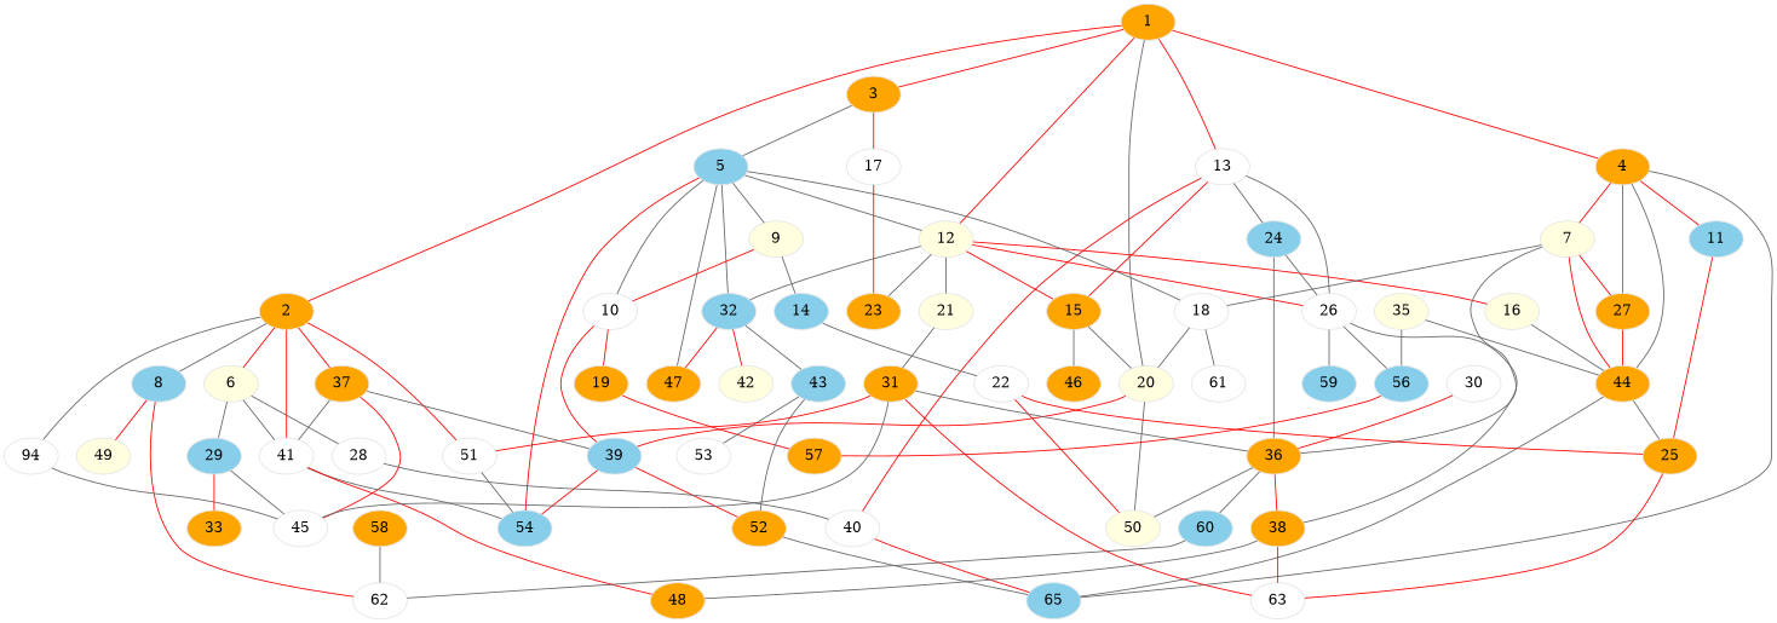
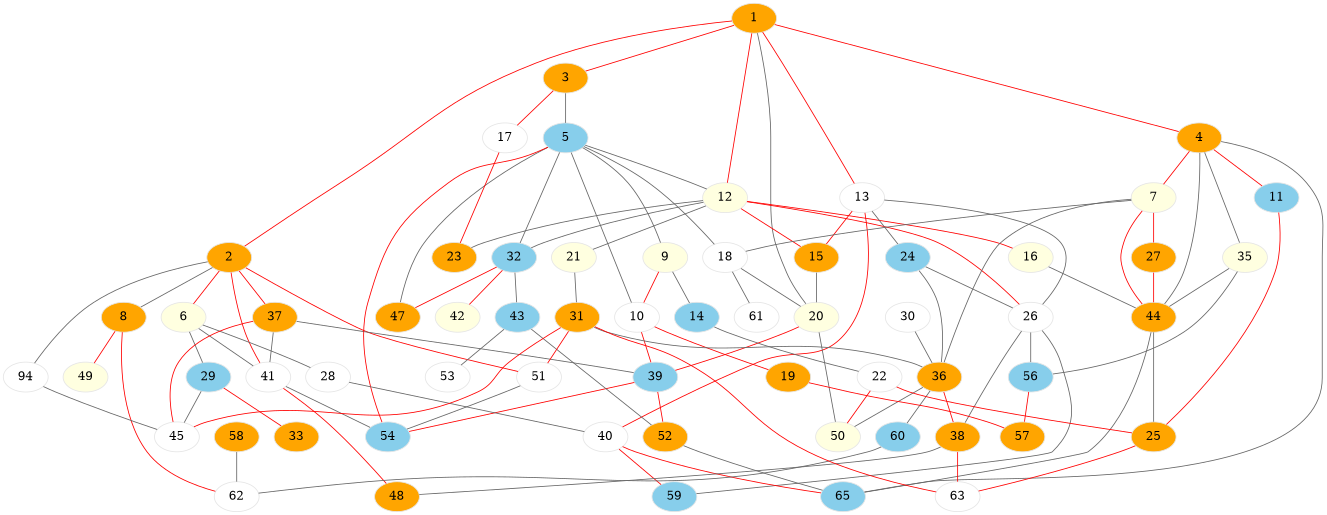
  graph {
    node [color=gray90 fillcolor=orange style=filled]
    edge [color=gray40 weight=1.0]
    1
    2
    3
    4
    12 [fillcolor=lightyellow]
    13 [fillcolor=white]
    20 [fillcolor=lightyellow]
    6 [fillcolor=lightyellow]
-   8 [fillcolor=skyblue]
+   8
    n10 [fillcolor=white label=94]
    37
    41 [fillcolor=white]
    51 [fillcolor=white]
    5 [fillcolor=skyblue]
    17 [fillcolor=white]
    7 [fillcolor=lightyellow]
    11 [fillcolor=skyblue]
    35 [fillcolor=lightyellow]
    44
    n20 [fillcolor=skyblue label=65]
    9 [fillcolor=lightyellow]
    10 [fillcolor=white]
    18 [fillcolor=white]
    32 [fillcolor=skyblue]
    47
    54 [fillcolor=skyblue]
    15
    16 [fillcolor=lightyellow]
    21 [fillcolor=lightyellow]
    23
    26 [fillcolor=white]
    24 [fillcolor=skyblue]
    40 [fillcolor=white]
    39 [fillcolor=skyblue]
    50 [fillcolor=lightyellow]
    30 [fillcolor=white]
    36
    28 [fillcolor=white]
    29 [fillcolor=skyblue]
    49 [fillcolor=lightyellow]
    62 [fillcolor=white]
    45 [fillcolor=white]
    48
    27
    25
    56 [fillcolor=skyblue]
    14 [fillcolor=skyblue]
    19
    61 [fillcolor=white]
    42 [fillcolor=lightyellow]
    43 [fillcolor=skyblue]
    33
    38
    60 [fillcolor=skyblue]
    22 [fillcolor=white]
    57
    52
    63 [fillcolor=white]
-   46
    31
    59 [fillcolor=skyblue]
    53 [fillcolor=white]
    58
    1 -- 2 [color=red]
    1 -- 3 [color=red]
    1 -- 4 [color=red]
    1 -- 12 [color=red]
    1 -- 13 [color=red]
    1 -- 20
    2 -- 6 [color=red]
    2 -- 8
    2 -- n10
    2 -- 37 [color=red]
    2 -- 41 [color=red]
    2 -- 51 [color=red]
    3 -- 5
    3 -- 17 [color=red]
    4 -- 7 [color=red weight=2.0]
    4 -- 11 [color=red]
-   4 -- 27
+   4 -- 35
    4 -- 44
    4 -- n20
    12 -- 32
    12 -- 15 [color=red]
    12 -- 16 [color=red]
    12 -- 21
    12 -- 23
    12 -- 26 [color=red]
    13 -- 15 [color=red]
    13 -- 26
    13 -- 24
    13 -- 40 [color=red]
    20 -- 39 [color=red weight=2.0]
    20 -- 50
    6 -- 41
    6 -- 28
    6 -- 29
    8 -- 49 [color=red]
    8 -- 62 [color=red]
    n10 -- 45
    37 -- 41 [weight=4.0]
    37 -- 39
    37 -- 45 [color=red]
    41 -- 54
    41 -- 48 [color=red]
    51 -- 54
    5 -- 12
    5 -- 9
    5 -- 10
    5 -- 18
    5 -- 32
    5 -- 47
    5 -- 54 [color=red weight=2.0]
    17 -- 23 [color=red]
    7 -- 44 [color=red]
    7 -- 18
    7 -- 36
    7 -- 27 [color=red weight=2.0]
    11 -- 25 [color=red]
    35 -- 44
    35 -- 56
    44 -- n20
    44 -- 25
    9 -- 10 [color=red]
    9 -- 14
    10 -- 39 [color=red]
    10 -- 19 [color=red]
    18 -- 20
    18 -- 61
    32 -- 47 [color=red]
    32 -- 42 [color=red]
    32 -- 43
    15 -- 20
-   15 -- 46
    16 -- 44
    21 -- 31
    26 -- 56
    26 -- 38
    26 -- 59
    24 -- 26 [weight=2.0]
    24 -- 36
    40 -- n20 [color=red]
+   40 -- 59 [color=red]
    39 -- 54 [color=red]
    39 -- 52 [color=red]
-   30 -- 36 [color=red]
+   30 -- 36
    36 -- 50
    36 -- 38 [color=red]
    36 -- 60
    28 -- 40
    29 -- 45
    29 -- 33 [color=red]
    27 -- 44 [color=red]
    25 -- 63 [color=red]
    56 -- 57 [color=red]
    14 -- 22
    19 -- 57 [color=red]
    43 -- 52
    43 -- 53
    38 -- 48
    38 -- 63 [color=red]
    60 -- 62
    22 -- 50 [color=red]
    22 -- 25 [color=red]
    52 -- n20
    31 -- 51 [color=red]
    31 -- 36
-   31 -- 45
+   31 -- 45 [color=red]
    31 -- 63 [color=red]
    58 -- 62
  }
